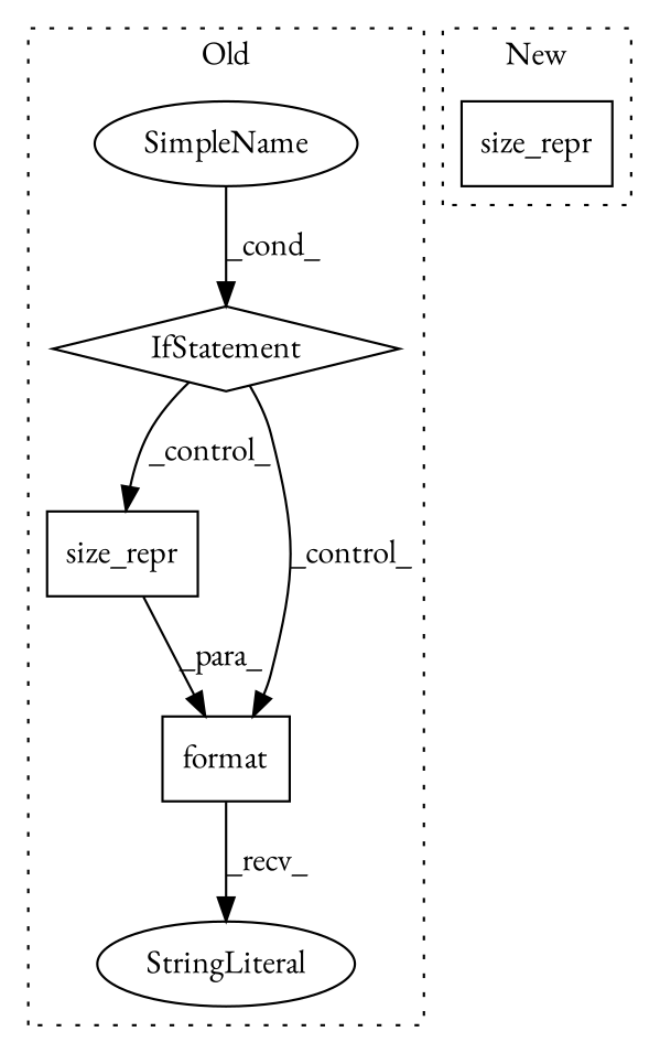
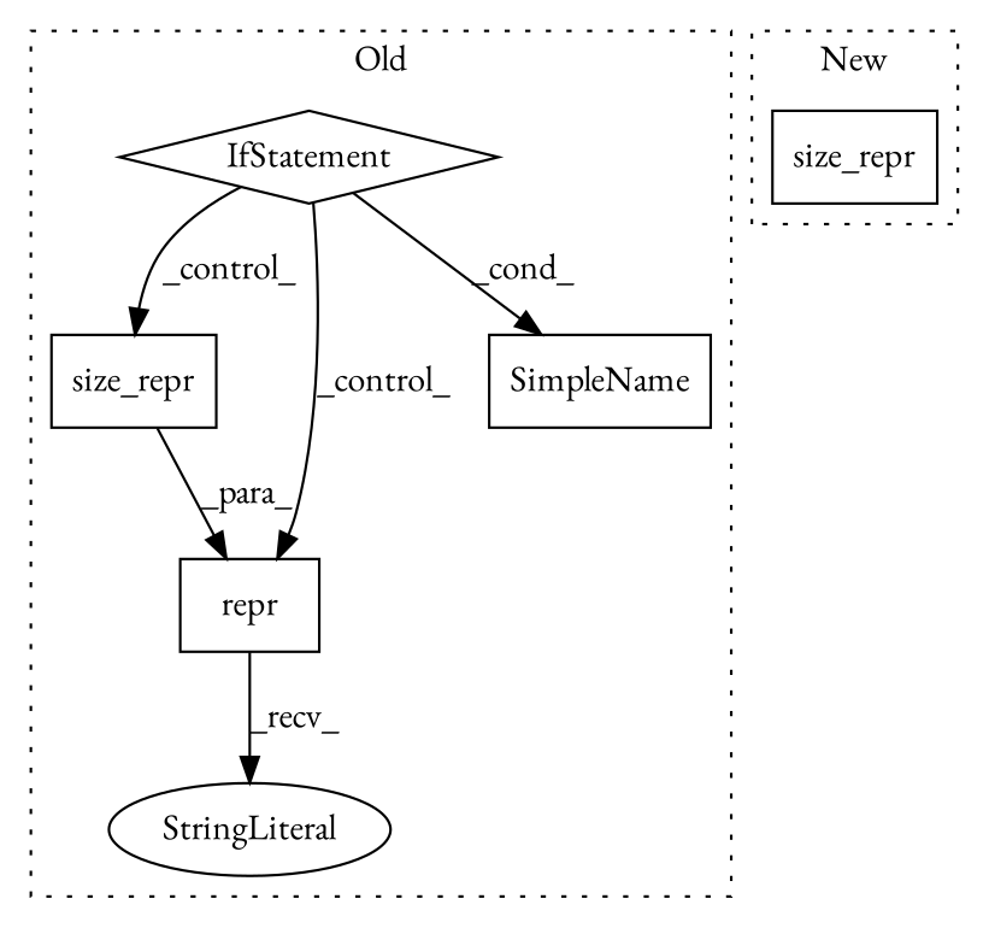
  digraph {
    fontname="EB Garamond"
    node [a=32 fontname="EB Garamond" l="10,1" shape=box]
    edge [fontname="EB Garamond"]
    n1 [label=size_repr s="988,1002"]
-   n2 [l="7,1" label=format s="977,1003"]
+   n2 [l="7,1" label=repr s="977,1003"]
    n3 [a=45 l=7 label=StringLiteral s=969 shape=ellipse]
    n4 [a=25 l=23 label=IfStatement s=1077 shape=diamond]
-   n5 [a=42 l=5 label=SimpleName s=1095 shape=ellipse]
+   n5 [a=42 l=5 label=SimpleName s=1095]
    n6 [label=size_repr s="784,815"]
    subgraph cluster_1 {
      label=Old
      style=dotted
      n1
      n2
      n3
      n4
      n5
    }
    subgraph cluster_2 {
      label=New
      style=dotted
      n6
    }
    n1 -> n2 [label=_para_]
    n2 -> n3 [label=_recv_]
    n4 -> n1 [label=_control_]
    n4 -> n2 [label=_control_]
-   n5 -> n4 [label=_cond_]
+   n4 -> n5 [label=_cond_]
  }
